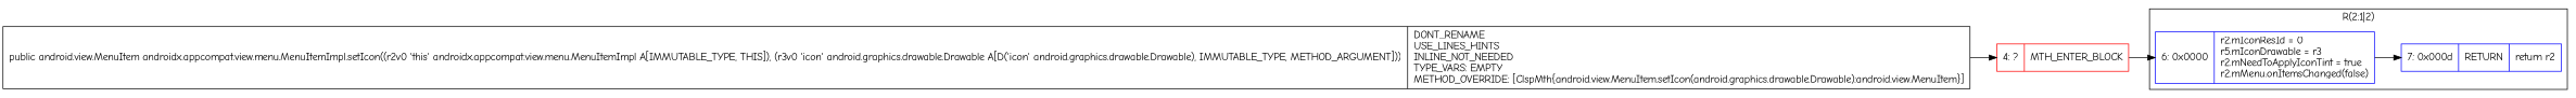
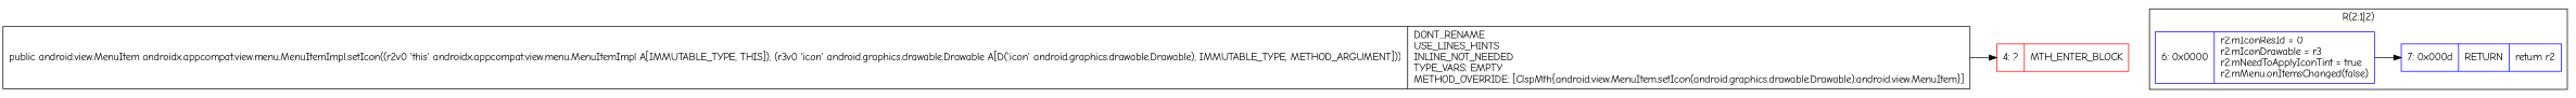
  digraph {
    fontname="Comic Neue"
    rankdir=LR
    node [color=blue fontname="Comic Neue" shape=record]
    edge [fontname="Comic Neue"]
-   n1 [label="{6\:\ 0x0000|r2.mIconResId = 0\lr5.mIconDrawable = r3\lr2.mNeedToApplyIconTint = true\lr2.mMenu.onItemsChanged(false)\l}"]
+   n1 [label="{6\:\ 0x0000|r2.mIconResId = 0\lr2.mIconDrawable = r3\lr2.mNeedToApplyIconTint = true\lr2.mMenu.onItemsChanged(false)\l}"]
    n2 [label="{7\:\ 0x000d|RETURN\l|return r2\l}"]
    n3 [color=red label="{4\:\ ?|MTH_ENTER_BLOCK\l}"]
    n4 [label="{public android.view.MenuItem androidx.appcompat.view.menu.MenuItemImpl.setIcon((r2v0 'this' androidx.appcompat.view.menu.MenuItemImpl A[IMMUTABLE_TYPE, THIS]), (r3v0 'icon' android.graphics.drawable.Drawable A[D('icon' android.graphics.drawable.Drawable), IMMUTABLE_TYPE, METHOD_ARGUMENT]))  | DONT_RENAME\lUSE_LINES_HINTS\lINLINE_NOT_NEEDED\lTYPE_VARS: EMPTY\lMETHOD_OVERRIDE: [ClspMth\{android.view.MenuItem.setIcon(android.graphics.drawable.Drawable):android.view.MenuItem\}]\l}" color=""]
    subgraph cluster_1 {
      label="R(2:1|2)"
      n1
      n2
    }
    n1 -> n2
-   n3 -> n1
    n4 -> n3
  }
